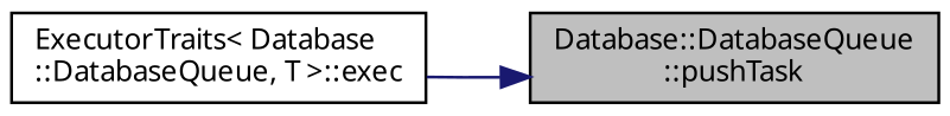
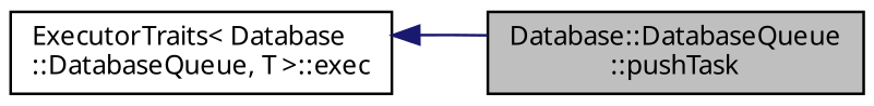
  digraph {
    rankdir=RL
    fontname="Noto Sans"
    node [color=black fontname="Noto Sans" fontsize=10 shape=record style=filled]
    n1 [fillcolor=grey75 fontcolor=black height=0.2 label="Database::DatabaseQueue\l::pushTask" width=0.4]
    n2 [fillcolor=white height=0.2 label="ExecutorTraits\< Database\l::DatabaseQueue, T \>::exec" width=0.4]
-   n1 -> n2 [color=midnightblue dir=back fontname="Noto Sans" fontsize=10 labelfontname=Helvetica labelfontsize=10 style=solid]
+   n2 -> n1 [color=midnightblue dir=back fontname="Noto Sans" fontsize=10 labelfontname=Helvetica labelfontsize=10 style=solid]
  }
